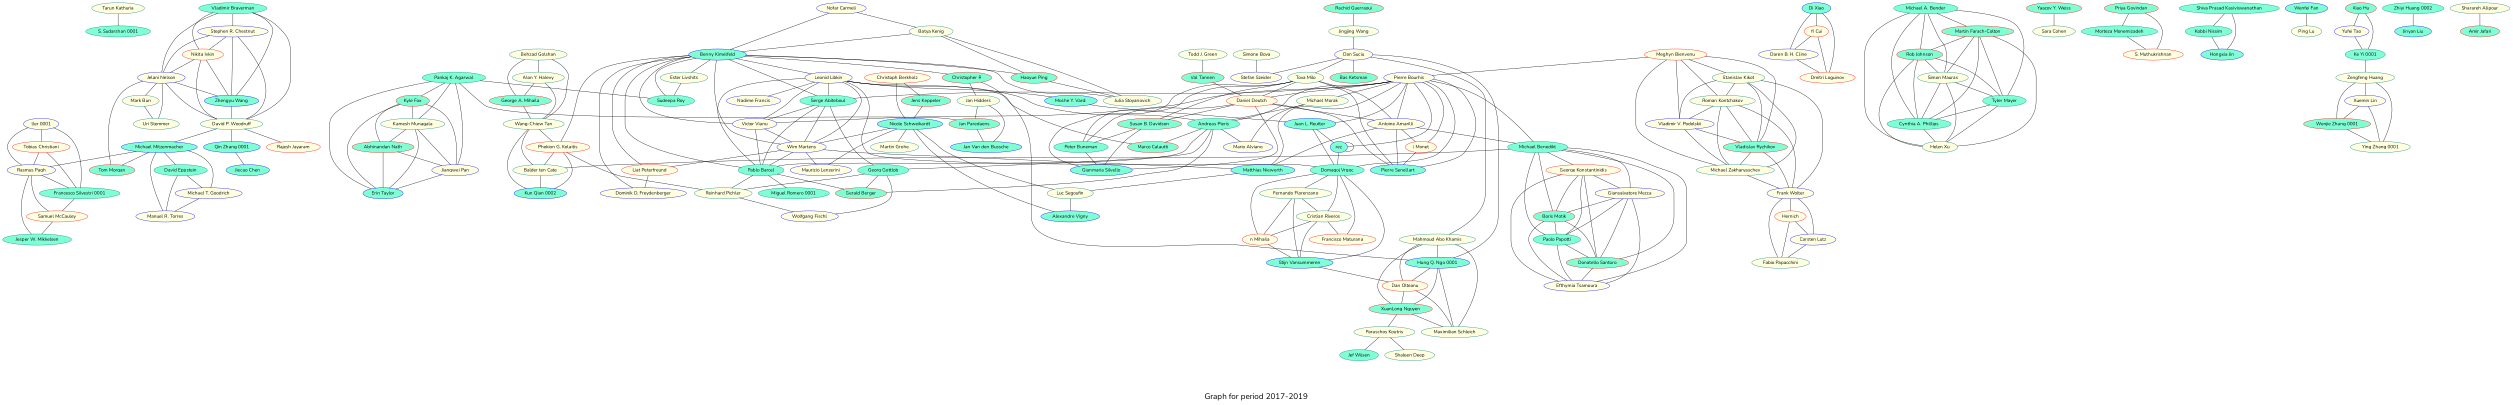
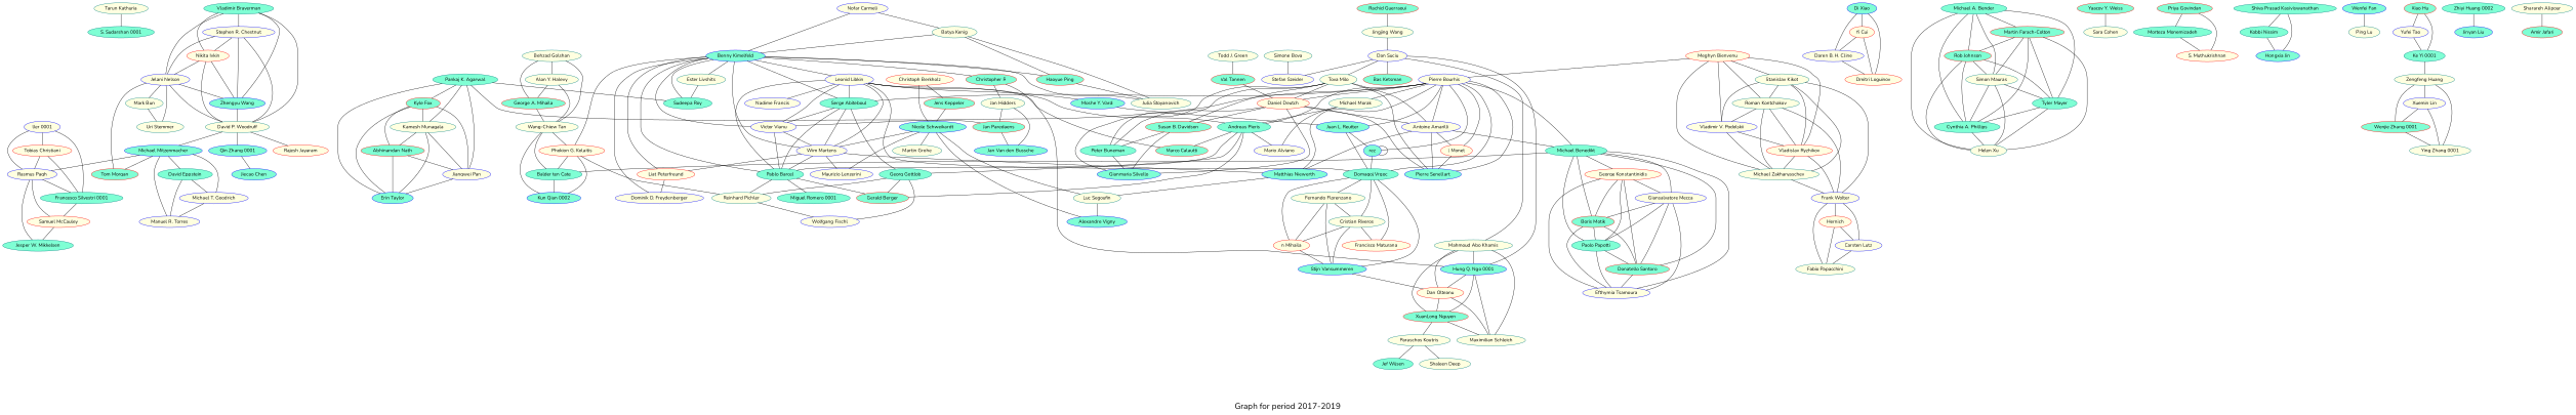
  graph {
    fontname=Nunito
    fontsize=24
    label="\nGraph for period 2017-2019\n"
    splines=true
    node [color=teal fillcolor=lightyellow fontname=Nunito shape=ellipse style=filled]
    edge [fontname=Nunito]
    n1 [height=0.3 label="Tarun Kathuria" width=0.3]
    n2 [fillcolor=aquamarine height=0.3 label="S. Sudarshan 0001" width=0.3]
    n3 [fillcolor=aquamarine height=0.3 label="Vladimir Braverman" width=0.3]
    n4 [color=blue height=0.3 label="Stephen R. Chestnut" width=0.3]
    n5 [color=red height=0.3 label="Nikita Ivkin" width=0.3]
    n6 [color=blue height=0.3 label="Jelani Nelson" width=0.3]
    n7 [color=blue fillcolor=aquamarine height=0.3 label="Zhengyu Wang" width=0.3]
    n8 [height=0.3 label="David P. Woodruff" width=0.3]
    n9 [height=0.3 label="Mark Bun" width=0.3]
    n10 [height=0.3 label="Uri Stemmer" width=0.3]
    n11 [color=red fillcolor=aquamarine height=0.3 label="Tom Morgan" width=0.3]
    n12 [color=blue fillcolor=aquamarine height=0.3 label="Michael Mitzenmacher" width=0.3]
    n13 [color=blue fillcolor=aquamarine height=0.3 label="Qin Zhang 0001" width=0.3]
    n14 [color=red height=0.3 label="Rajesh Jayaram" width=0.3]
    n15 [fillcolor=aquamarine height=0.3 label="David Eppstein" width=0.3]
    n16 [color=blue height=0.3 label="Michael T. Goodrich" width=0.3]
    n17 [color=blue height=0.3 label="Manuel R. Torres" width=0.3]
    n18 [color=blue height=0.3 label="Rasmus Pagh" width=0.3]
    n19 [color=blue fillcolor=aquamarine height=0.3 label="Jiecao Chen" width=0.3]
    n20 [fillcolor=aquamarine height=0.3 label="Francesco Silvestri 0001" width=0.3]
    n21 [color=red height=0.3 label="Samuel McCauley" width=0.3]
    n22 [fillcolor=aquamarine height=0.3 label="Jesper W. Mikkelsen" width=0.3]
    n23 [color=red fillcolor=aquamarine height=0.3 label="Rachid Guerraoui" width=0.3]
    n24 [height=0.3 label="Jingjing Wang" width=0.3]
    n25 [color=blue height=0.3 label="Dan Suciu" width=0.3]
    n26 [color=blue height=0.3 label="Stefan Szeider" width=0.3]
    n27 [color=red fillcolor=aquamarine height=0.3 label="Bas Ketsman" width=0.3]
    n28 [height=0.3 label="Tova Milo" width=0.3]
    n29 [height=0.3 label="Mahmoud Abo Khamis" width=0.3]
    n30 [color=blue fillcolor=aquamarine height=0.3 label="Hung Q. Ngo 0001" width=0.3]
    n31 [color=red height=0.3 label="Daniel Deutch" width=0.3]
    n32 [color=blue height=0.3 label="Antoine Amarilli" width=0.3]
    n33 [color=blue fillcolor=aquamarine height=0.3 label="Pierre Senellart" width=0.3]
    n34 [color=red fillcolor=aquamarine height=0.3 label="Susan B. Davidson" width=0.3]
    n35 [fillcolor=aquamarine height=0.3 label="Peter Buneman" width=0.3]
    n36 [color=blue fillcolor=aquamarine height=0.3 label="Gianmaria Silvello" width=0.3]
    n37 [color=red height=0.3 label="Dan Olteanu" width=0.3]
    n38 [color=red fillcolor=aquamarine height=0.3 label="XuanLong Nguyen" width=0.3]
    n39 [height=0.3 label="Maximilian Schleich" width=0.3]
    n40 [color=blue height=0.3 label="Nofar Carmeli" width=0.3]
    n41 [height=0.3 label="Batya Kenig" width=0.3]
    n42 [color=blue fillcolor=aquamarine height=0.3 label="Benny Kimelfeld" width=0.3]
    n43 [color=red fillcolor=aquamarine height=0.3 label="Haoyue Ping" width=0.3]
    n44 [height=0.3 label="Julia Stoyanovich" width=0.3]
    n45 [height=0.3 label="Ester Livshits" width=0.3]
    n46 [color=red fillcolor=aquamarine height=0.3 label="Christopher R" width=0.3]
    n47 [color=blue height=0.3 label="Leonid Libkin" width=0.3]
    n48 [fillcolor=aquamarine height=0.3 label="Serge Abiteboul" width=0.3]
    n49 [color=blue height=0.3 label="Victor Vianu" width=0.3]
    n50 [color=blue height=0.3 label="Wim Martens" width=0.3]
    n51 [fillcolor=aquamarine height=0.3 label="Pablo Barcel" width=0.3]
    n52 [color=red height=0.3 label="Liat Peterfreund" width=0.3]
    n53 [fillcolor=aquamarine height=0.3 label="Sudeepa Roy" width=0.3]
    n54 [color=red height=0.3 label="Phokion G. Kolaitis" width=0.3]
    n55 [color=blue height=0.3 label="Dominik D. Freydenberger" width=0.3]
    n56 [height=0.3 label="Jan Hidders" width=0.3]
    n57 [fillcolor=aquamarine height=0.3 label="Domagoj Vrgoc" width=0.3]
    n58 [fillcolor=aquamarine height=0.3 label="Andreas Pieris" width=0.3]
    n59 [color=blue fillcolor=aquamarine height=0.3 label="Moshe Y. Vardi" width=0.3]
    n60 [color=blue height=0.3 label="Nadime Francis" width=0.3]
    n61 [color=red fillcolor=aquamarine height=0.3 label="Marco Calautti" width=0.3]
    n62 [fillcolor=aquamarine height=0.3 label="Georg Gottlob" width=0.3]
    n63 [color=blue fillcolor=aquamarine height=0.3 label="Matthias Niewerth" width=0.3]
    n64 [color=blue height=0.3 label="Maurizio Lenzerini" width=0.3]
    n65 [color=red fillcolor=aquamarine height=0.3 label="Gerald Berger" width=0.3]
    n66 [height=0.3 label="Reinhard Pichler" width=0.3]
    n67 [fillcolor=aquamarine height=0.3 label="Miguel Romero 0001" width=0.3]
-   n68 [height=0.3 label="Balder ten Cate" width=0.3]
+   n68 [fillcolor=aquamarine height=0.3 label="Balder ten Cate" width=0.3]
    n69 [color=blue fillcolor=aquamarine height=0.3 label="Kun Qian 0002" width=0.3]
    n70 [color=red fillcolor=aquamarine height=0.3 label="Jan Paredaens" width=0.3]
    n71 [color=blue fillcolor=aquamarine height=0.3 label="Jan Van den Bussche" width=0.3]
    n72 [color=blue fillcolor=aquamarine height=0.3 label="Di Xiao" width=0.3]
    n73 [color=red height=0.3 label="Yi Cui" width=0.3]
    n74 [color=blue height=0.3 label="Daren B. H. Cline" width=0.3]
    n75 [color=red height=0.3 label="Dmitri Loguinov" width=0.3]
    n76 [fillcolor=aquamarine height=0.3 label="Michael A. Bender" width=0.3]
    n77 [color=red fillcolor=aquamarine height=0.3 label="Martin Farach-Colton" width=0.3]
    n78 [color=red fillcolor=aquamarine height=0.3 label="Rob Johnson" width=0.3]
    n79 [height=0.3 label="Simon Mauras" width=0.3]
    n80 [fillcolor=aquamarine height=0.3 label="Tyler Mayer" width=0.3]
    n81 [fillcolor=aquamarine height=0.3 label="Cynthia A. Phillips" width=0.3]
    n82 [height=0.3 label="Helen Xu" width=0.3]
    n83 [height=0.3 label="Simone Bova" width=0.3]
    n84 [color=red fillcolor=aquamarine height=0.3 label="Yaacov Y. Weiss" width=0.3]
    n85 [height=0.3 label="Sara Cohen" width=0.3]
    n86 [color=red height=0.3 label="Meghyn Bienvenu" width=0.3]
    n87 [height=0.3 label="Stanislav Kikot" width=0.3]
    n88 [height=0.3 label="Roman Kontchakov" width=0.3]
    n89 [color=blue height=0.3 label="Vladimir V. Podolskii" width=0.3]
-   n90 [color=red fillcolor=aquamarine height=0.3 label="Vladislav Ryzhikov" width=0.3]
+   n90 [color=red height=0.3 label="Vladislav Ryzhikov" width=0.3]
    n91 [height=0.3 label="Michael Zakharyaschev" width=0.3]
    n92 [color=blue height=0.3 label="Pierre Bourhis" width=0.3]
    n93 [color=blue height=0.3 label="Frank Wolter" width=0.3]
    n94 [color=blue fillcolor=aquamarine height=0.3 label="Juan L. Reutter" width=0.3]
    n95 [color=blue fillcolor=aquamarine height=0.3 label=rez width=0.3]
    n96 [color=red height=0.3 label="l Monet" width=0.3]
    n97 [fillcolor=aquamarine height=0.3 label="Michael Benedikt" width=0.3]
    n98 [height=0.3 label="Michael Morak" width=0.3]
    n99 [color=red height=0.3 label=Hernich width=0.3]
    n100 [color=blue height=0.3 label="Carsten Lutz" width=0.3]
    n101 [height=0.3 label="Fabio Papacchini" width=0.3]
    n102 [height=0.3 label="Fernando Florenzano" width=0.3]
    n103 [height=0.3 label="Cristian Riveros" width=0.3]
    n104 [color=red height=0.3 label="n Mihaila" width=0.3]
    n105 [color=blue fillcolor=aquamarine height=0.3 label="Stijn Vansummeren" width=0.3]
    n106 [color=red height=0.3 label="Francisco Maturana" width=0.3]
    n107 [color=red height=0.3 label="George Konstantinidis" width=0.3]
    n108 [color=blue height=0.3 label="Giansalvatore Mecca" width=0.3]
    n109 [color=red fillcolor=aquamarine height=0.3 label="Boris Motik" width=0.3]
    n110 [fillcolor=aquamarine height=0.3 label="Paolo Papotti" width=0.3]
    n111 [color=red fillcolor=aquamarine height=0.3 label="Donatello Santoro" width=0.3]
    n112 [color=blue height=0.3 label="Efthymia Tsamoura" width=0.3]
    n113 [color=blue height=0.3 label="Mario Alviano" width=0.3]
    n114 [height=0.3 label="Luc Segoufin" width=0.3]
    n115 [color=red fillcolor=aquamarine height=0.3 label="Priya Govindan" width=0.3]
    n116 [fillcolor=aquamarine height=0.3 label="Morteza Monemizadeh" width=0.3]
    n117 [color=red height=0.3 label="S. Muthukrishnan" width=0.3]
    n118 [height=0.3 label="Paraschos Koutris" width=0.3]
    n119 [fillcolor=aquamarine height=0.3 label="Shiva Prasad Kasiviswanathan" width=0.3]
    n120 [fillcolor=aquamarine height=0.3 label="Kobbi Nissim" width=0.3]
    n121 [color=blue fillcolor=aquamarine height=0.3 label="Hongxia Jin" width=0.3]
    n122 [color=blue fillcolor=aquamarine height=0.3 label="Wenfei Fan" width=0.3]
    n123 [height=0.3 label="Ping Lu" width=0.3]
    n124 [height=0.3 label="Todd J. Green" width=0.3]
    n125 [color=red fillcolor=aquamarine height=0.3 label="Val Tannen" width=0.3]
    n126 [color=red fillcolor=aquamarine height=0.3 label="Xiao Hu" width=0.3]
    n127 [color=blue height=0.3 label="Yufei Tao" width=0.3]
    n128 [fillcolor=aquamarine height=0.3 label="Ke Yi 0001" width=0.3]
    n129 [height=0.3 label="Zengfeng Huang" width=0.3]
    n130 [color=blue height=0.3 label="Xuemin Lin" width=0.3]
    n131 [color=red fillcolor=aquamarine height=0.3 label="Wenjie Zhang 0001" width=0.3]
    n132 [height=0.3 label="Ying Zhang 0001" width=0.3]
    n133 [color=red height=0.3 label="Christoph Berkholz" width=0.3]
    n134 [color=red fillcolor=aquamarine height=0.3 label="Jens Keppeler" width=0.3]
    n135 [color=blue fillcolor=aquamarine height=0.3 label="Nicole Schweikardt" width=0.3]
    n136 [height=0.3 label="Martin Grohe" width=0.3]
    n137 [color=blue fillcolor=aquamarine height=0.3 label="Alexandre Vigny" width=0.3]
    n138 [height=0.3 label="Behzad Golshan" width=0.3]
    n139 [height=0.3 label="Alon Y. Halevy" width=0.3]
    n140 [color=red fillcolor=aquamarine height=0.3 label="George A. Mihaila" width=0.3]
    n141 [height=0.3 label="Wang-Chiew Tan" width=0.3]
    n142 [color=blue height=0.3 label="Wolfgang Fischl" width=0.3]
    n143 [fillcolor=aquamarine height=0.3 label="Pankaj K. Agarwal" width=0.3]
    n144 [color=red fillcolor=aquamarine height=0.3 label="Kyle Fox" width=0.3]
    n145 [height=0.3 label="Kamesh Munagala" width=0.3]
    n146 [color=blue height=0.3 label="Jiangwei Pan" width=0.3]
    n147 [color=blue fillcolor=aquamarine height=0.3 label="Erin Taylor" width=0.3]
    n148 [color=red fillcolor=aquamarine height=0.3 label="Abhinandan Nath" width=0.3]
    n149 [color=blue height=0.3 label="ller 0001" width=0.3]
    n150 [color=red height=0.3 label="Tobias Christiani" width=0.3]
    n151 [fillcolor=aquamarine height=0.3 label="Jef Wijsen" width=0.3]
    n152 [height=0.3 label="Shaleen Deep" width=0.3]
    n153 [fillcolor=aquamarine height=0.3 label="Zhiyi Huang 0002" width=0.3]
    n154 [color=blue fillcolor=aquamarine height=0.3 label="Jinyan Liu" width=0.3]
    n155 [height=0.3 label="Sharareh Alipour" width=0.3]
    n156 [color=red fillcolor=aquamarine height=0.3 label="Amir Jafari" width=0.3]
    n1 -- n2
    n3 -- n4
    n3 -- n5
    n3 -- n6
    n3 -- n7
    n3 -- n8
    n4 -- n5
    n4 -- n6
    n4 -- n7
    n4 -- n8
    n5 -- n6
    n5 -- n7
    n5 -- n8
    n6 -- n7
    n6 -- n8
    n6 -- n9
    n6 -- n10
    n6 -- n11
    n7 -- n8
    n8 -- n12
    n8 -- n13
    n8 -- n14
    n9 -- n10
    n12 -- n11
    n12 -- n15
    n12 -- n16
    n12 -- n17
    n12 -- n18
    n13 -- n19
    n15 -- n16
    n15 -- n17
    n16 -- n17
    n18 -- n20
    n18 -- n21
    n18 -- n22
    n20 -- n21
    n21 -- n22
    n23 -- n24
    n24 -- n25
    n25 -- n26
    n25 -- n27
    n25 -- n28
    n25 -- n29
    n25 -- n30
    n28 -- n31
    n28 -- n32
    n28 -- n33
    n28 -- n34
    n28 -- n35
    n28 -- n36
    n29 -- n30
    n29 -- n37
    n29 -- n38
    n29 -- n39
    n30 -- n37
    n30 -- n38
    n30 -- n39
    n31 -- n32
    n31 -- n33
    n31 -- n34
    n31 -- n35
    n31 -- n36
    n32 -- n33
    n32 -- n63
    n32 -- n96
    n32 -- n97
    n34 -- n35
    n34 -- n36
    n35 -- n36
    n37 -- n38
    n37 -- n39
    n38 -- n39
    n38 -- n118
    n40 -- n41
    n40 -- n42
    n41 -- n42
    n41 -- n43
    n41 -- n44
    n42 -- n43
    n42 -- n44
    n42 -- n45
    n42 -- n46
    n42 -- n47
    n42 -- n48
    n42 -- n49
    n42 -- n50
    n42 -- n51
    n42 -- n52
    n42 -- n53
    n42 -- n54
    n42 -- n55
    n43 -- n44
    n45 -- n53
    n46 -- n30
    n46 -- n56
    n47 -- n48
    n47 -- n49
    n47 -- n50
    n47 -- n51
    n47 -- n57
    n47 -- n58
    n47 -- n59
    n47 -- n60
    n47 -- n61
    n48 -- n49
    n48 -- n50
    n48 -- n51
    n48 -- n62
    n49 -- n50
    n49 -- n51
    n50 -- n51
    n50 -- n52
    n50 -- n63
    n50 -- n64
    n51 -- n65
    n51 -- n66
    n51 -- n67
    n52 -- n55
    n54 -- n66
    n54 -- n68
    n54 -- n69
    n56 -- n70
    n56 -- n71
    n57 -- n102
    n57 -- n103
    n57 -- n104
    n57 -- n105
    n57 -- n106
    n58 -- n51
    n58 -- n61
    n58 -- n62
    n58 -- n65
    n58 -- n113
    n59 -- n94
    n62 -- n65
    n62 -- n66
    n62 -- n142
    n63 -- n114
    n66 -- n142
    n68 -- n69
    n70 -- n71
    n72 -- n73
    n72 -- n74
    n72 -- n75
    n73 -- n74
    n73 -- n75
    n74 -- n75
    n76 -- n77
    n76 -- n78
    n76 -- n79
    n76 -- n80
    n76 -- n81
    n76 -- n82
    n77 -- n78
    n77 -- n79
    n77 -- n80
    n77 -- n81
    n77 -- n82
    n78 -- n79
    n78 -- n80
    n78 -- n81
    n78 -- n82
    n79 -- n80
    n79 -- n81
    n79 -- n82
    n80 -- n81
    n80 -- n82
    n81 -- n82
    n83 -- n26
    n84 -- n85
    n86 -- n87
    n86 -- n88
    n86 -- n89
    n86 -- n90
    n86 -- n91
    n86 -- n92
    n87 -- n88
    n87 -- n89
    n87 -- n90
    n87 -- n91
    n87 -- n93
    n88 -- n89
    n88 -- n90
    n88 -- n91
    n88 -- n93
    n89 -- n90
    n89 -- n91
    n90 -- n91
    n90 -- n93
    n91 -- n93
    n92 -- n31
    n92 -- n32
    n92 -- n33
    n92 -- n48
    n92 -- n49
    n92 -- n57
    n92 -- n58
    n92 -- n63
    n92 -- n94
    n92 -- n95
    n92 -- n96
    n92 -- n97
    n92 -- n98
    n93 -- n99
    n93 -- n100
    n93 -- n101
    n94 -- n57
    n94 -- n95
    n95 -- n57
    n95 -- n95
    n96 -- n33
    n97 -- n68
    n97 -- n107
    n97 -- n108
    n97 -- n109
    n97 -- n110
    n97 -- n111
    n97 -- n112
    n98 -- n58
    n98 -- n113
    n99 -- n100
    n99 -- n101
    n100 -- n101
    n102 -- n103
    n102 -- n104
    n102 -- n105
    n103 -- n104
    n103 -- n105
    n103 -- n106
    n104 -- n105
    n105 -- n37
    n107 -- n108
    n107 -- n109
    n107 -- n110
    n107 -- n111
    n107 -- n112
    n108 -- n109
    n108 -- n110
    n108 -- n111
    n108 -- n112
    n109 -- n110
    n109 -- n111
    n109 -- n112
    n110 -- n111
    n110 -- n112
    n111 -- n112
    n114 -- n137
    n115 -- n116
    n115 -- n117
    n116 -- n117
    n118 -- n151
    n118 -- n152
    n119 -- n120
    n119 -- n121
    n120 -- n121
    n122 -- n123
    n124 -- n125
    n125 -- n31
    n126 -- n127
    n126 -- n128
    n127 -- n128
    n128 -- n129
    n129 -- n130
    n129 -- n131
    n129 -- n132
    n130 -- n131
    n130 -- n132
    n131 -- n132
    n133 -- n134
    n133 -- n135
    n134 -- n135
    n135 -- n50
    n135 -- n64
    n135 -- n114
    n135 -- n136
    n135 -- n137
    n138 -- n139
    n138 -- n140
    n138 -- n141
    n139 -- n140
    n139 -- n141
    n140 -- n141
    n141 -- n54
    n141 -- n68
    n141 -- n69
    n143 -- n53
    n143 -- n70
    n143 -- n144
    n143 -- n145
    n143 -- n146
    n143 -- n147
    n144 -- n145
    n144 -- n146
    n144 -- n147
    n144 -- n148
    n145 -- n146
    n145 -- n147
    n145 -- n148
    n146 -- n147
    n148 -- n146
    n148 -- n147
    n149 -- n18
    n149 -- n20
    n149 -- n150
    n150 -- n18
    n150 -- n20
    n153 -- n154
    n155 -- n156
  }
